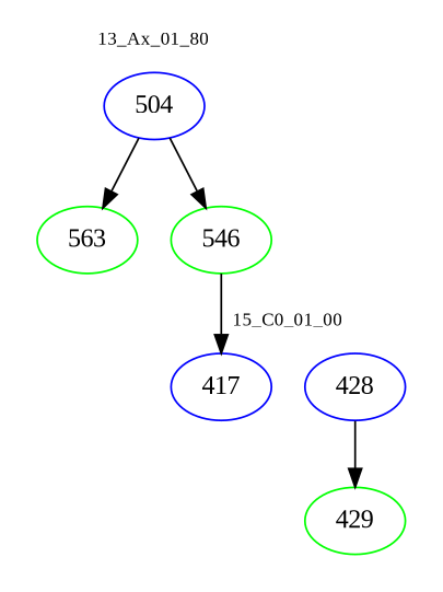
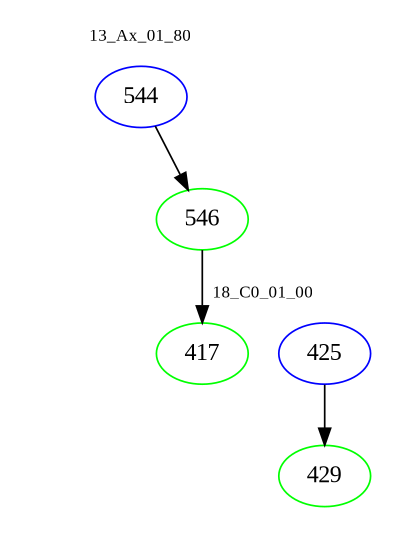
  digraph {
    fontname="Liberation Serif"
    node [color=green fontname="Liberation Serif"]
    edge [color=black fontname="Liberation Serif"]
-   n1 [color=blue label=504]
-   n2 [label=563]
+   n1 [color=blue label=544]
    n3 [label=546]
-   n4 [color=blue label=428]
-   n5 [color=blue label=417]
+   n4 [color=blue label=425]
+   n5 [label=417]
    n6 [label=429]
    subgraph cluster_1 {
      color=white
      fontsize=10
      label="13_Ax_01_80"
      n1
-     n2
      n3
    }
    subgraph cluster_2 {
      color=white
      fontsize=10
-     label="15_C0_01_00"
+     label="18_C0_01_00"
      n4
      n5
      n6
    }
-   n1 -> n2
    n1 -> n3
    n3 -> n5
    n4 -> n6
  }
